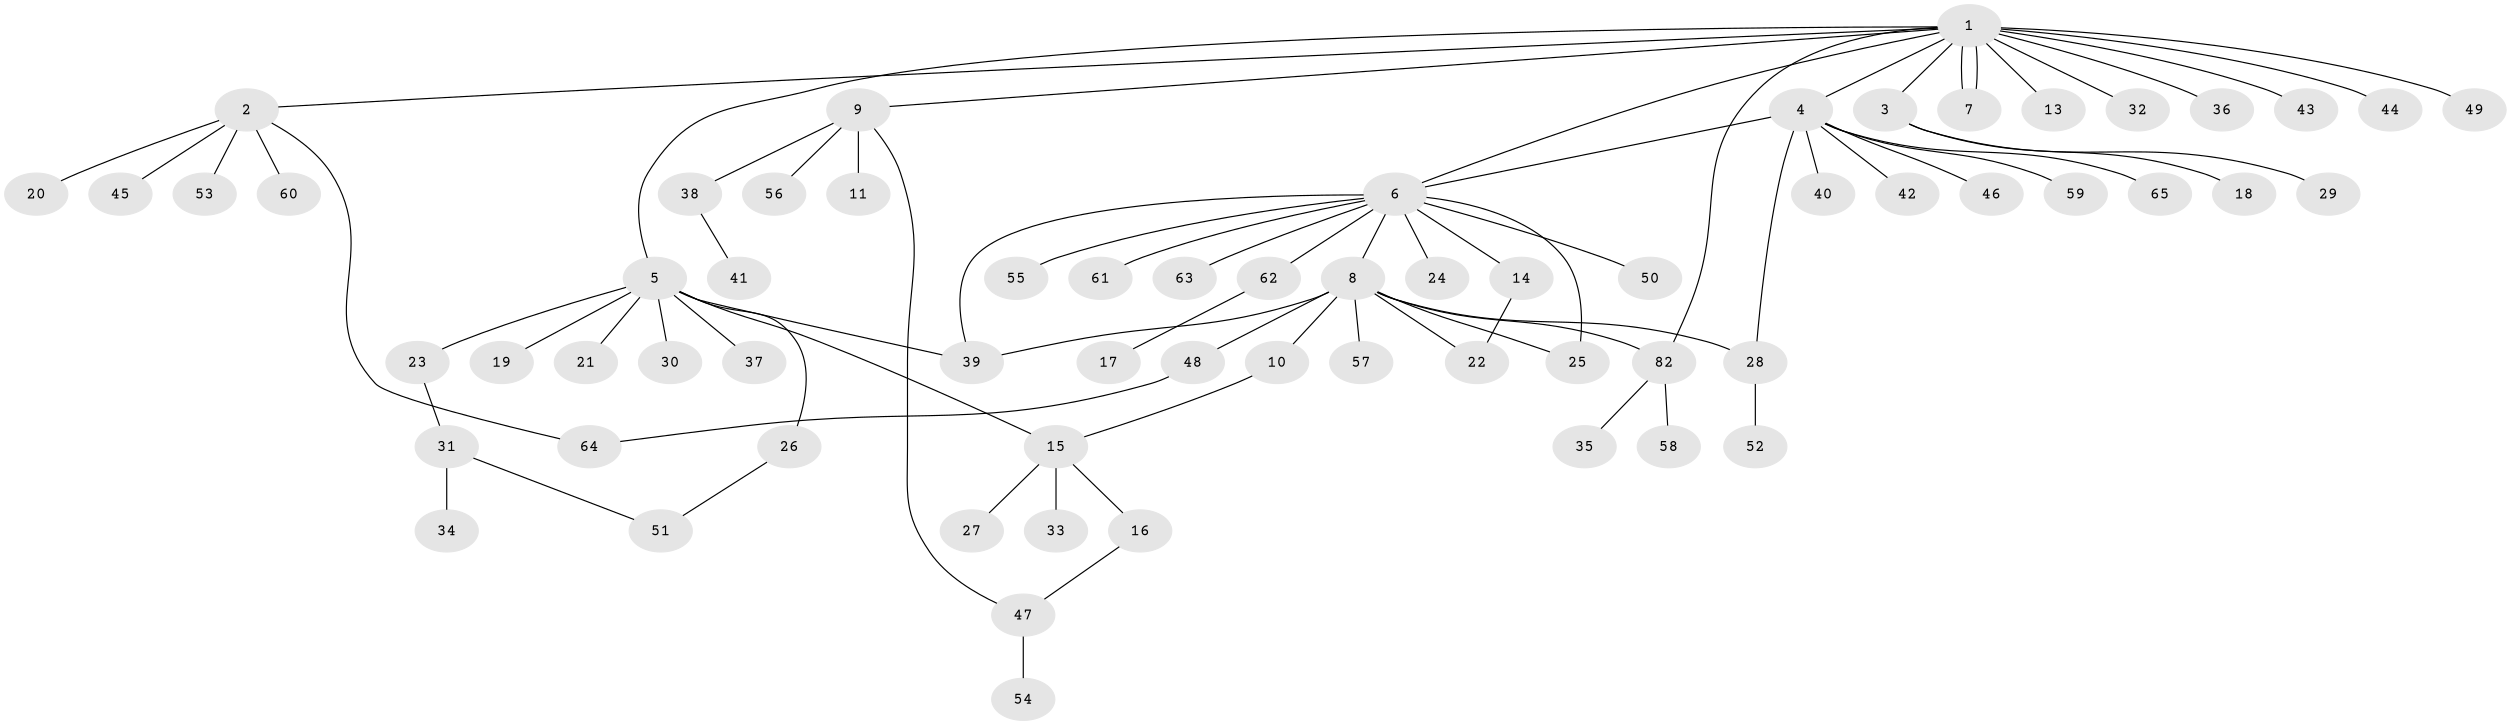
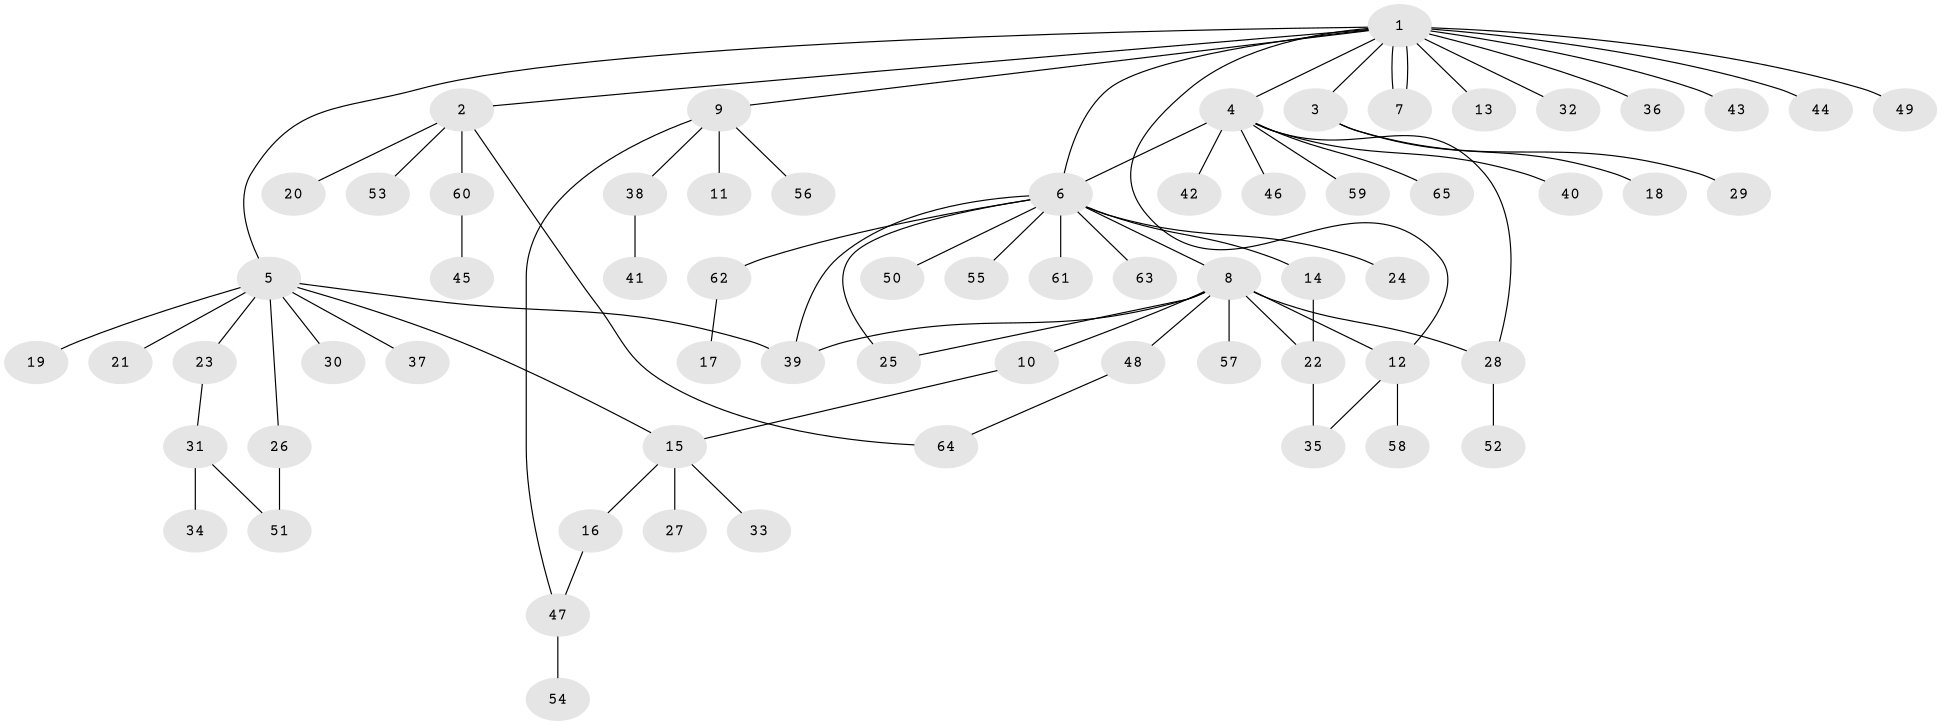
  graph {
    fontname="Courier Prime"
    node [color=gray90 fontname="Courier Prime" style=filled]
    edge [fontname="Courier Prime"]
    1
    2
    3
    4
    5
    6
    7
    9
-   12 [label=82]
+   12
    13
    32
    36
    43
    44
    49
    20
    45
    53
    60
    64
    18
    29
    28
    40
    42
    46
    59
    65
    15
    19
    21
    23
    26
    30
    37
    39
    14
    8
    24
    25
    50
    55
    61
    62
    63
    11
    38
    47
    56
    35
    58
    22
    52
    16
    27
    33
    31
    51
    10
    48
    57
    17
    41
    54
    34
    1 -- 2
    1 -- 3
    1 -- 4
    1 -- 5
    1 -- 6
    1 -- 7
    1 -- 7
    1 -- 9
    1 -- 12
    1 -- 13
    1 -- 32
    1 -- 36
    1 -- 43
    1 -- 44
    1 -- 49
    2 -- 20
-   2 -- 45
+   60 -- 45
    2 -- 53
    2 -- 60
    2 -- 64
    3 -- 18
    3 -- 29
    4 -- 6
    4 -- 28
    4 -- 40
    4 -- 42
    4 -- 46
    4 -- 59
    4 -- 65
    5 -- 15
    5 -- 19
    5 -- 21
    5 -- 23
    5 -- 26
    5 -- 30
    5 -- 37
    5 -- 39
    6 -- 39
    6 -- 14
    6 -- 8
    6 -- 24
    6 -- 25
    6 -- 50
    6 -- 55
    6 -- 61
    6 -- 62
    6 -- 63
    9 -- 11
    9 -- 38
    9 -- 47
    9 -- 56
    12 -- 35
    12 -- 58
    28 -- 52
    15 -- 16
    15 -- 27
    15 -- 33
    23 -- 31
    26 -- 51
    14 -- 22
    8 -- 12
    8 -- 28
    8 -- 39
    8 -- 25
    8 -- 22
    8 -- 10
    8 -- 48
    8 -- 57
    62 -- 17
    38 -- 41
    47 -- 54
+   22 -- 35
    16 -- 47
    31 -- 51
    31 -- 34
    10 -- 15
    48 -- 64
  }
